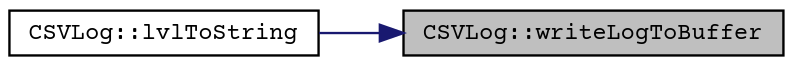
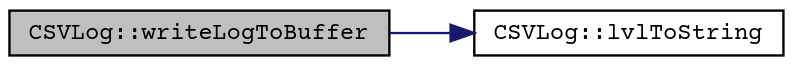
  digraph {
    rankdir=LR
    fontname="Courier Prime"
    node [color=black fontname="Courier Prime" fontsize=10 shape=record style=filled]
    n1 [fillcolor=grey75 fontcolor=black height=0.2 label="CSVLog::writeLogToBuffer" width=0.4]
    n2 [fillcolor=white height=0.2 label="CSVLog::lvlToString" width=0.4]
-   n2 -> n1 [color=midnightblue fontname="Courier Prime" fontsize=10 labelfontname=Helvetica labelfontsize=10 style=solid]
+   n1 -> n2 [color=midnightblue fontname="Courier Prime" fontsize=10 labelfontname=Helvetica labelfontsize=10 style=solid]
  }
